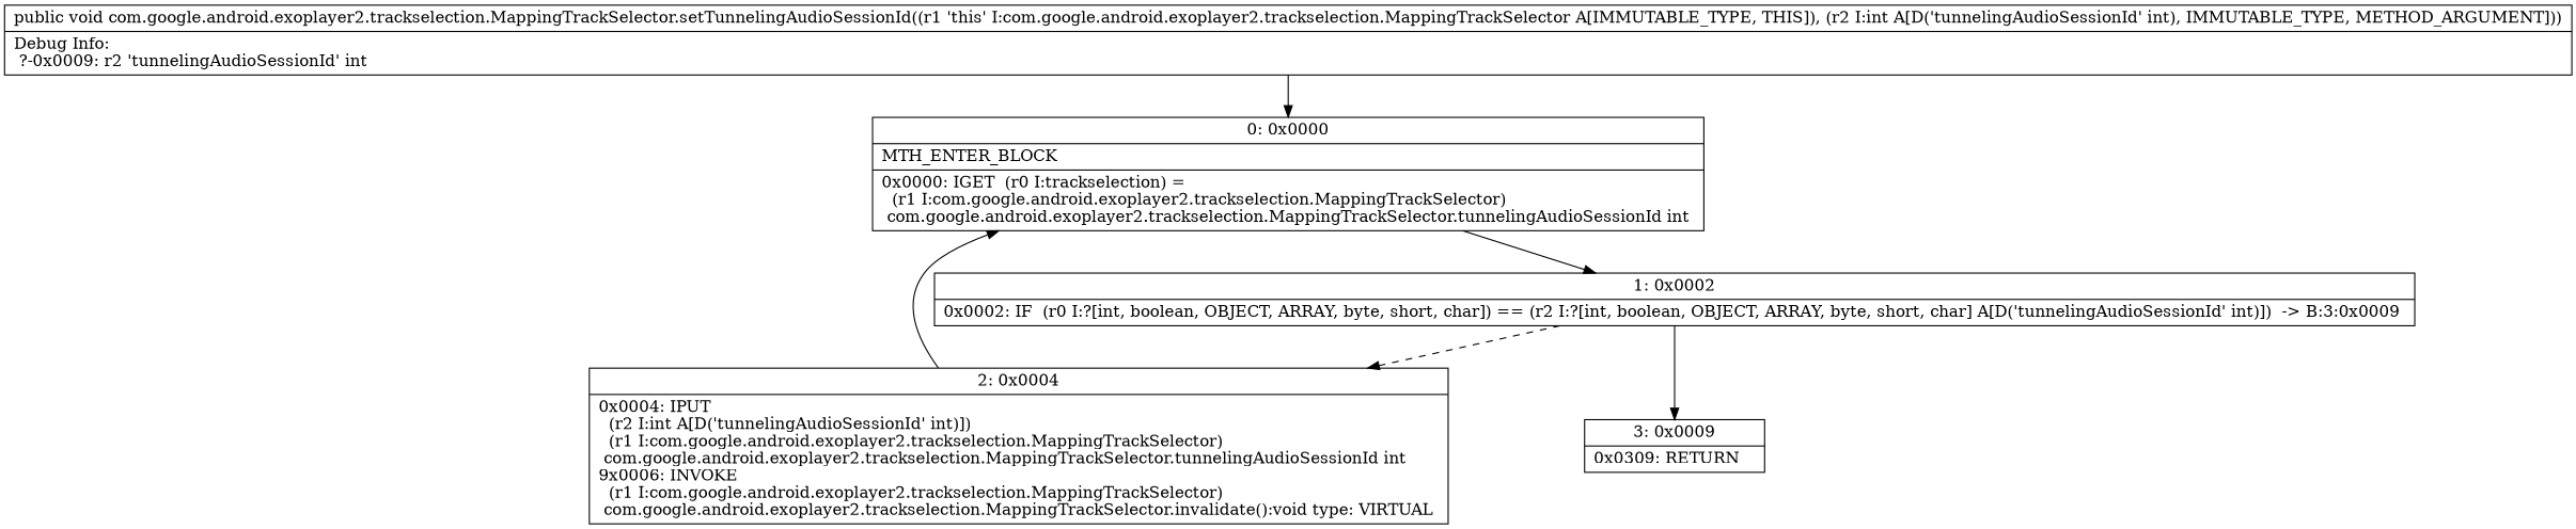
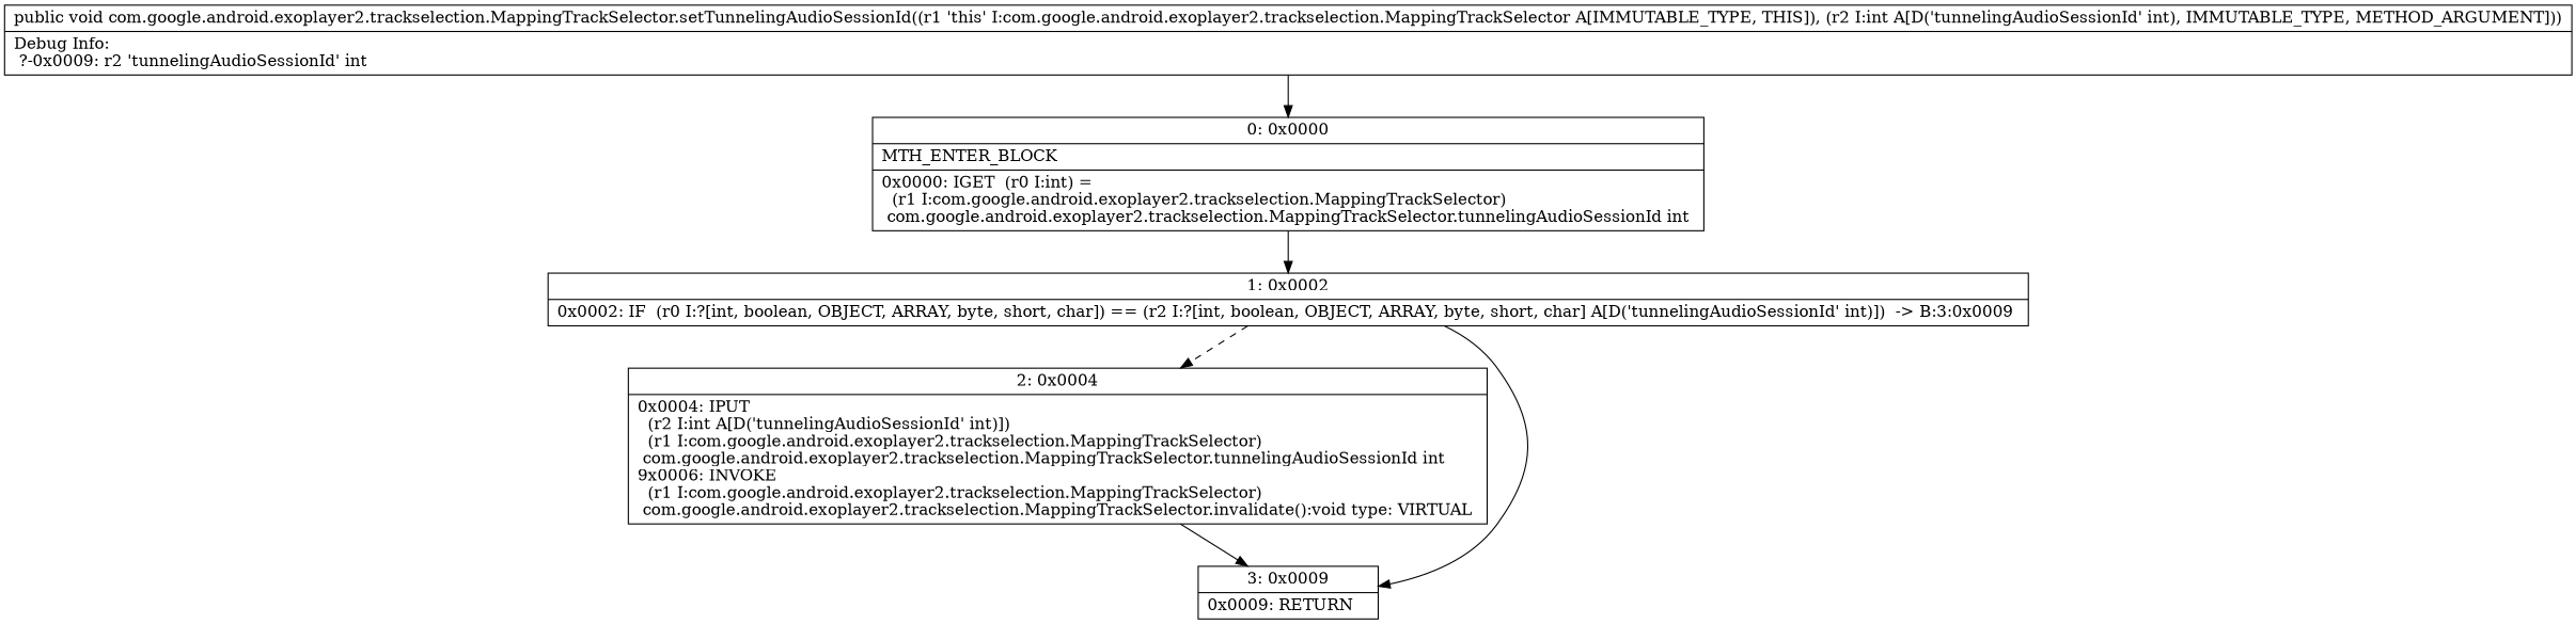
  digraph {
    node [shape=record]
-   n1 [label="{0\:\ 0x0000|MTH_ENTER_BLOCK\l|0x0000: IGET  (r0 I:trackselection) = \l  (r1 I:com.google.android.exoplayer2.trackselection.MappingTrackSelector)\l com.google.android.exoplayer2.trackselection.MappingTrackSelector.tunnelingAudioSessionId int \l}"]
+   n1 [label="{0\:\ 0x0000|MTH_ENTER_BLOCK\l|0x0000: IGET  (r0 I:int) = \l  (r1 I:com.google.android.exoplayer2.trackselection.MappingTrackSelector)\l com.google.android.exoplayer2.trackselection.MappingTrackSelector.tunnelingAudioSessionId int \l}"]
    n2 [label="{1\:\ 0x0002|0x0002: IF  (r0 I:?[int, boolean, OBJECT, ARRAY, byte, short, char]) == (r2 I:?[int, boolean, OBJECT, ARRAY, byte, short, char] A[D('tunnelingAudioSessionId' int)])  \-\> B:3:0x0009 \l}"]
    n3 [label="{2\:\ 0x0004|0x0004: IPUT  \l  (r2 I:int A[D('tunnelingAudioSessionId' int)])\l  (r1 I:com.google.android.exoplayer2.trackselection.MappingTrackSelector)\l com.google.android.exoplayer2.trackselection.MappingTrackSelector.tunnelingAudioSessionId int \l9x0006: INVOKE  \l  (r1 I:com.google.android.exoplayer2.trackselection.MappingTrackSelector)\l com.google.android.exoplayer2.trackselection.MappingTrackSelector.invalidate():void type: VIRTUAL \l}"]
-   n4 [label="{3\:\ 0x0009|0x0309: RETURN   \l}"]
+   n4 [label="{3\:\ 0x0009|0x0009: RETURN   \l}"]
    n5 [label="{public void com.google.android.exoplayer2.trackselection.MappingTrackSelector.setTunnelingAudioSessionId((r1 'this' I:com.google.android.exoplayer2.trackselection.MappingTrackSelector A[IMMUTABLE_TYPE, THIS]), (r2 I:int A[D('tunnelingAudioSessionId' int), IMMUTABLE_TYPE, METHOD_ARGUMENT]))  | Debug Info:\l  ?\-0x0009: r2 'tunnelingAudioSessionId' int\l}"]
    n1 -> n2
    n2 -> n3 [style=dashed]
    n2 -> n4
-   n3 -> n1
+   n3 -> n4
    n5 -> n1
  }
